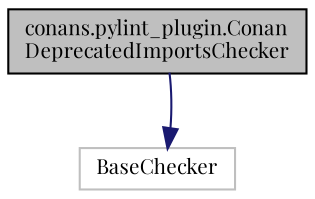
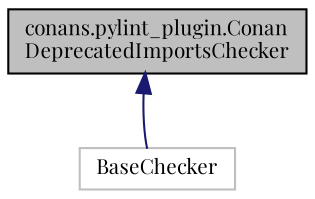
  digraph {
    fontname="Playfair Display"
    node [fontname="Playfair Display" fontsize=10 shape=record style=filled]
    n1 [color=black fillcolor=grey75 fontcolor=black height=0.2 label="conans.pylint_plugin.Conan\lDeprecatedImportsChecker" width=0.4]
    n2 [color=grey75 fillcolor=white height=0.2 label=BaseChecker width=0.4]
-   n2 -> n1 [color=midnightblue dir=back fontname="Playfair Display" fontsize=10 labelfontname=Helvetica labelfontsize=10 style=solid]
+   n1 -> n2 [color=midnightblue dir=back fontname="Playfair Display" fontsize=10 labelfontname=Helvetica labelfontsize=10 style=solid]
  }
